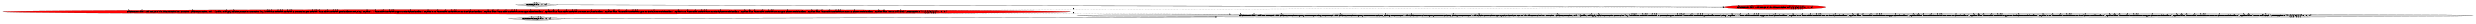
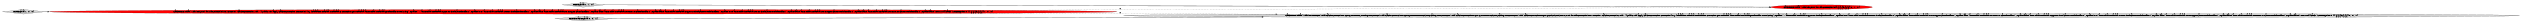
  digraph {
    rankdir=LR
    node [fillcolor=lightgray shape=diamond style=filled]
    edge [style=bold]
    n1 [label="testLexJava['0', '1', '0']"]
    n2 [fillcolor=red label="CalciteAssert.that().with(Lex.JAVA).doWithConnection(null)@@@3@@@['0', '1', '0']" shape=ellipse]
    n3 [fillcolor=red label="CalciteAssert.that().with(Lex.JAVA).doWithConnection(new Function<CalciteConnection,Void>(){public Void apply(CalciteConnection connection){try {DatabaseMetaData metaData = connection.getMetaData()assertThat(metaData.getIdentifierQuoteString(),equalTo(\"`\"))assertThat(metaData.supportsMixedCaseIdentifiers(),equalTo(true))assertThat(metaData.storesMixedCaseIdentifiers(),equalTo(false))assertThat(metaData.storesUpperCaseIdentifiers(),equalTo(false))assertThat(metaData.storesLowerCaseIdentifiers(),equalTo(false))assertThat(metaData.supportsMixedCaseQuotedIdentifiers(),equalTo(true))assertThat(metaData.storesMixedCaseQuotedIdentifiers(),equalTo(false))assertThat(metaData.storesUpperCaseQuotedIdentifiers(),equalTo(false))assertThat(metaData.storesLowerCaseQuotedIdentifiers(),equalTo(false))return null}catch (SQLException e) }})@@@3@@@['1', '0', '0']" shape=ellipse]
    n4 [label="CalciteAssert.that().with(Lex.ORACLE).with(CalciteConnectionProperty.QUOTING,Quoting.BACK_TICK).with(CalciteConnectionProperty.UNQUOTED_CASING,Casing.UNCHANGED).with(CalciteConnectionProperty.QUOTED_CASING,Casing.UNCHANGED).with(CalciteConnectionProperty.CASE_SENSITIVE,true).doWithConnection(new Function<CalciteConnection,Void>(){public Void apply(CalciteConnection connection){try {DatabaseMetaData metaData = connection.getMetaData()assertThat(metaData.getIdentifierQuoteString(),equalTo(\"`\"))assertThat(metaData.supportsMixedCaseIdentifiers(),equalTo(true))assertThat(metaData.storesMixedCaseIdentifiers(),equalTo(false))assertThat(metaData.storesUpperCaseIdentifiers(),equalTo(false))assertThat(metaData.storesLowerCaseIdentifiers(),equalTo(false))assertThat(metaData.supportsMixedCaseQuotedIdentifiers(),equalTo(true))assertThat(metaData.storesMixedCaseQuotedIdentifiers(),equalTo(false))assertThat(metaData.storesUpperCaseQuotedIdentifiers(),equalTo(false))assertThat(metaData.storesLowerCaseQuotedIdentifiers(),equalTo(false))return null}catch (SQLException e) }})@@@3@@@['0', '0', '1']" shape=ellipse]
    n5 [label="testLexOracleAsJava['0', '0', '1']"]
+   n6 [label="testLexJava['1', '0', '0']"]
    n1 -> n2
    n3 -> n2 [label=0 style=dashed]
    n3 -> n4 [label=0 style=dashed]
    n5 -> n4
+   n6 -> n3
  }
